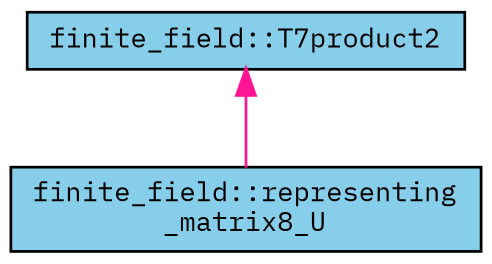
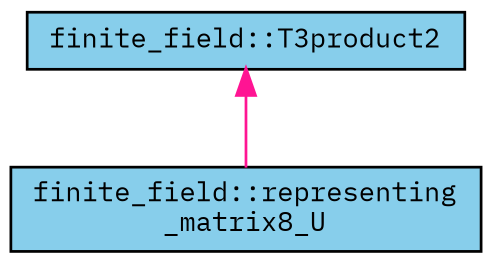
  digraph {
    rankdir=TB
    fontname="IBM Plex Mono"
    node [color=black fillcolor=skyblue fontname="IBM Plex Mono" fontsize=10 shape=record style=filled]
-   n1 [fontcolor=black height=0.2 label="finite_field::T7product2" width=0.4]
+   n1 [fontcolor=black height=0.2 label="finite_field::T3product2" width=0.4]
    n2 [height=0.2 label="finite_field::representing\l_matrix8_U" width=0.4]
    n1 -> n2 [color=deeppink dir=back fontname="IBM Plex Mono" fontsize=10 labelfontname=Helvetica labelfontsize=10 style=solid]
  }
